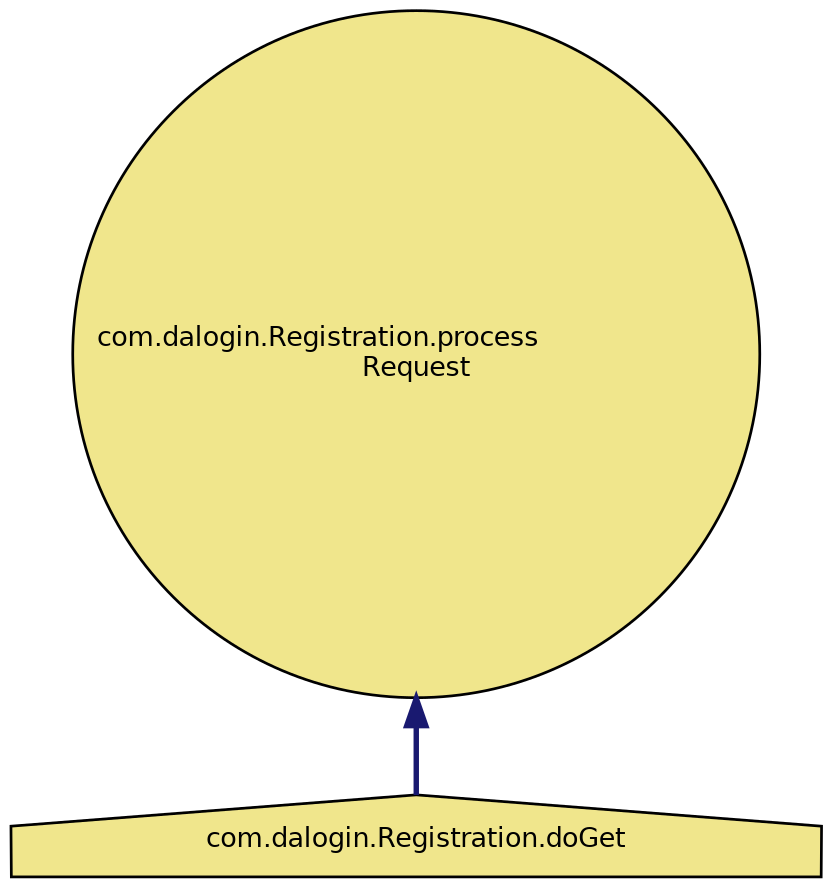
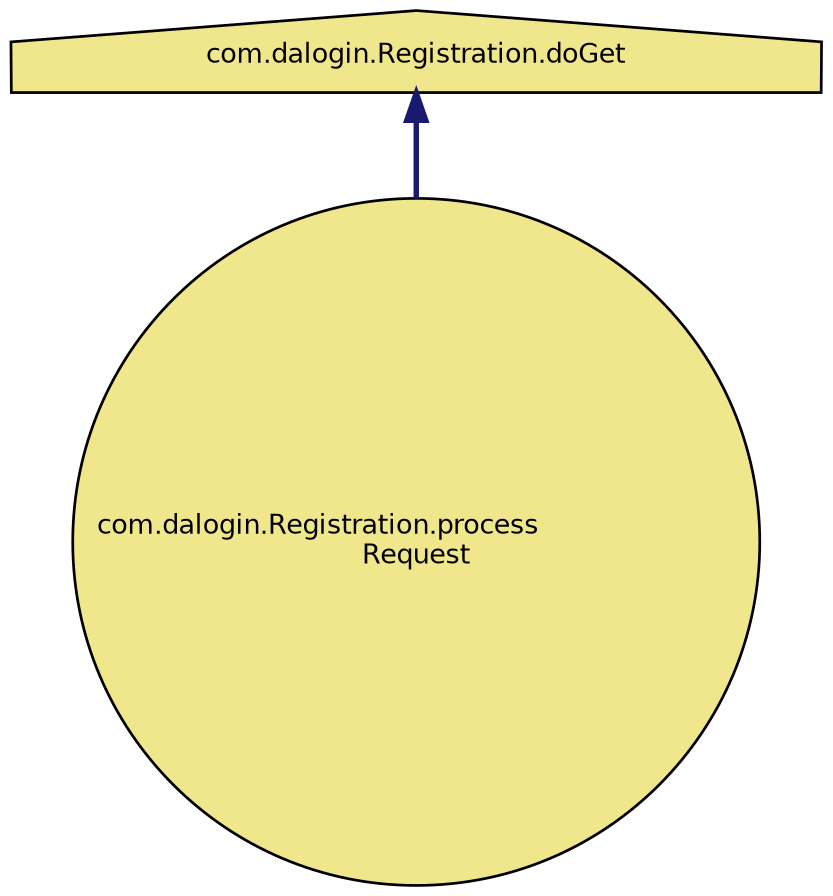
  digraph {
    rankdir=TB
    node [color=black fillcolor=khaki fontname=Helvetica fontsize=10 style=filled]
    n1 [fontcolor=black height=0.2 label="com.dalogin.Registration.process\lRequest" shape=circle width=0.4]
    n2 [height=0.2 label="com.dalogin.Registration.doGet" shape=house width=0.4]
-   n1 -> n2 [color=midnightblue dir=back fontname=Helvetica fontsize=10 labelfontname=Helvetica labelfontsize=10 style=bold]
+   n2 -> n1 [color=midnightblue dir=back fontname=Helvetica fontsize=10 labelfontname=Helvetica labelfontsize=10 style=bold]
  }
